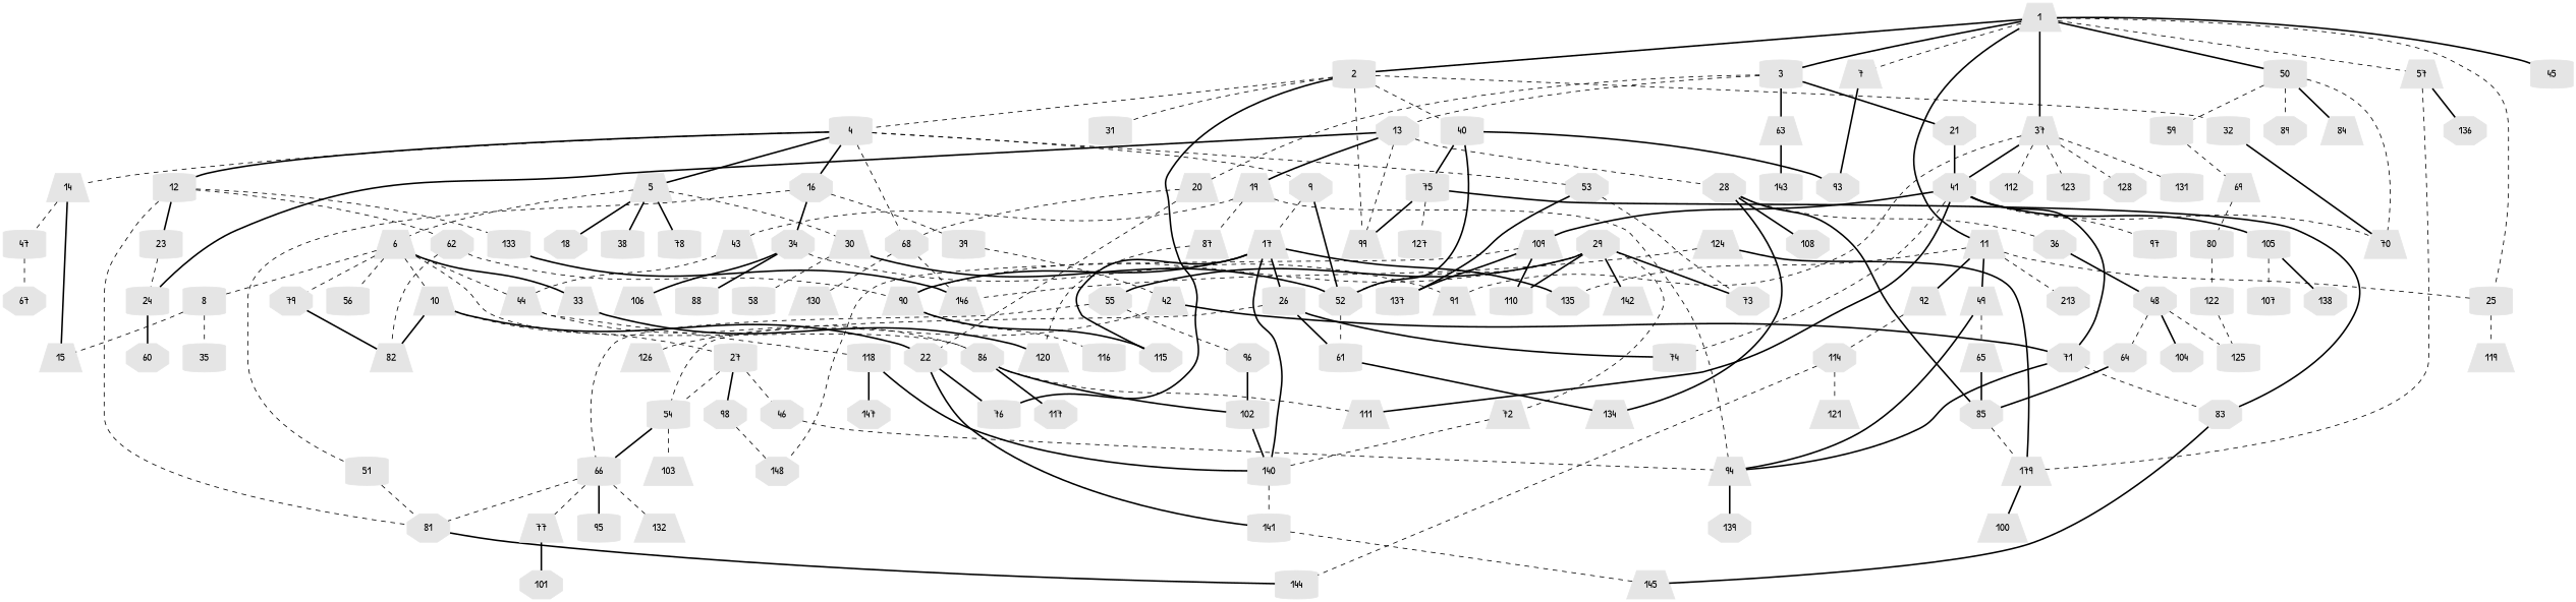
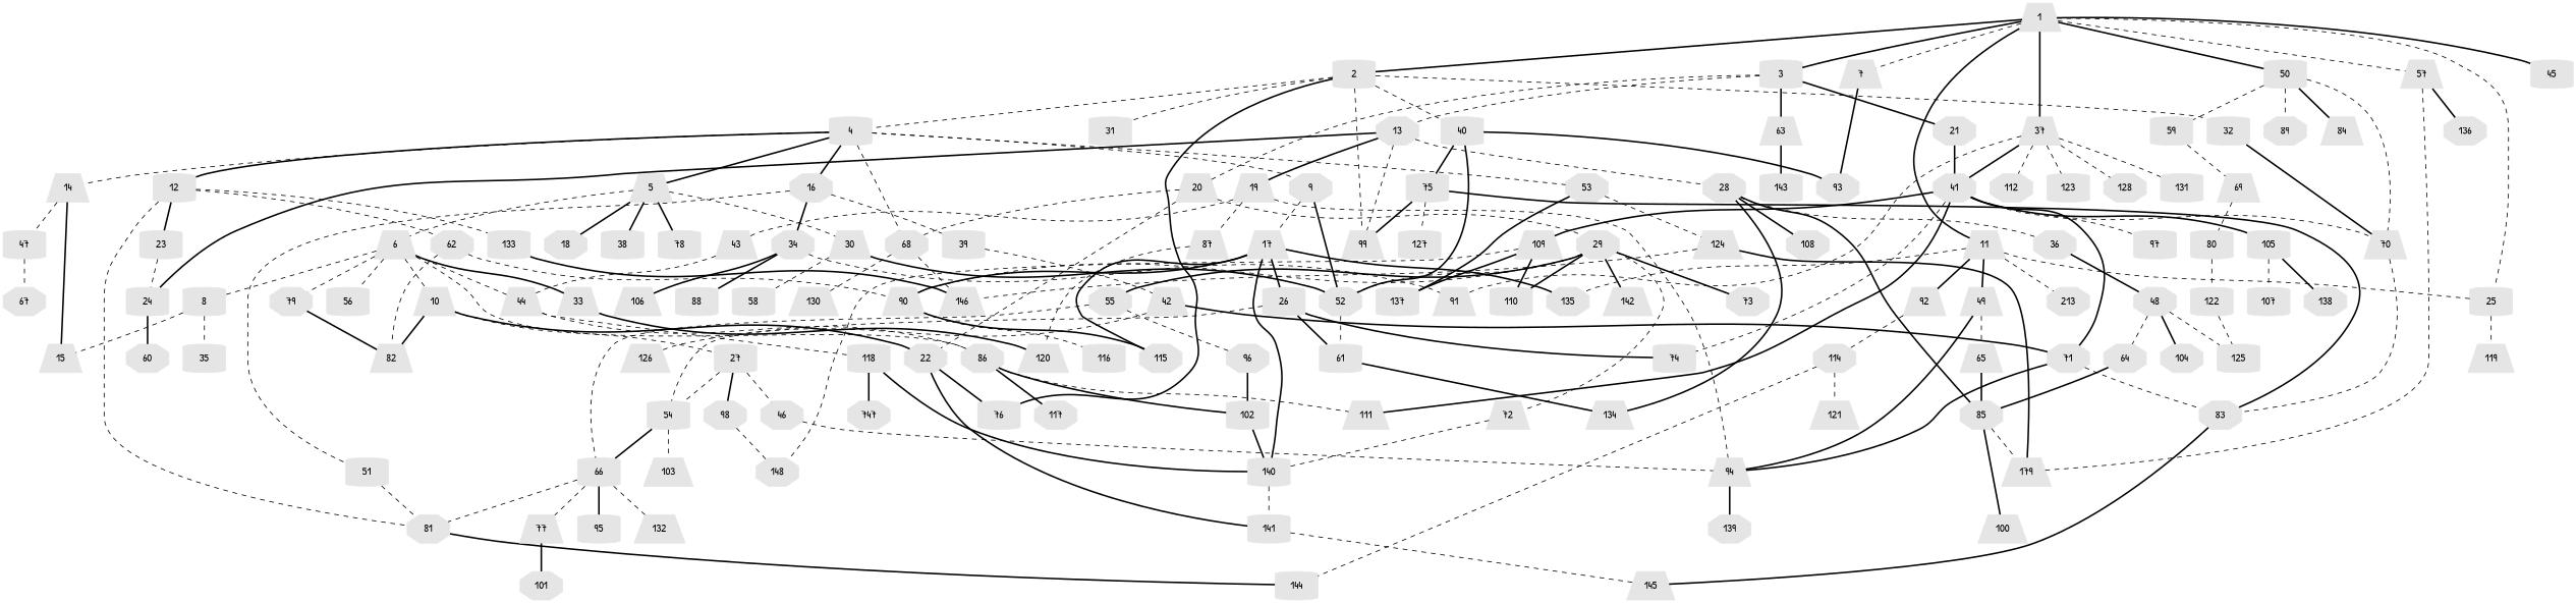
  graph {
    fontname="Patrick Hand"
    node [color=gray90 fontname="Patrick Hand" shape=cylinder style=filled]
    edge [fontname="Patrick Hand" style=dashed]
    1 [shape=trapezium]
    2
    3
    7 [shape=trapezium]
    11 [shape=trapezium]
    25
    37 [shape=trapezium]
    45
    50
    57 [shape=trapezium]
    4
    31
    32
    40
    76
    99 [shape=trapezium]
    13 [shape=octagon]
    20 [shape=trapezium]
    21 [shape=octagon]
    63 [shape=trapezium]
    93 [shape=octagon]
    49 [shape=trapezium]
    92 [shape=trapezium]
    n24 [label=213 shape=octagon]
    135 [shape=octagon]
    119 [shape=trapezium]
    41 [shape=octagon]
    91 [shape=trapezium]
    112 [shape=octagon]
    123
    128 [shape=octagon]
    131
    70 [shape=trapezium]
    59
    84 [shape=trapezium]
    89 [shape=octagon]
    n37 [label=179 shape=trapezium]
    136 [shape=octagon]
    5 [shape=trapezium]
    9 [shape=octagon]
    12
    14 [shape=trapezium]
    16 [shape=octagon]
    53 [shape=octagon]
    68 [shape=octagon]
    52 [shape=octagon]
    75
    19 [shape=trapezium]
    24
    28 [shape=octagon]
    22 [shape=octagon]
    29 [shape=octagon]
    143
    6 [shape=trapezium]
    18 [shape=octagon]
    30 [shape=trapezium]
    38
    78
    17 [shape=trapezium]
    23
    62 [shape=octagon]
    81 [shape=octagon]
    133
    15 [shape=trapezium]
    47
    34 [shape=octagon]
    39
    51
    124 [shape=trapezium]
    137
    130 [shape=trapezium]
    146 [shape=trapezium]
    8
    10 [shape=trapezium]
    33 [shape=trapezium]
    44 [shape=trapezium]
    56
    79 [shape=octagon]
    86 [shape=octagon]
    58
    35
    27
    82 [shape=trapezium]
    120 [shape=trapezium]
    118
    111 [shape=trapezium]
    102
    117 [shape=octagon]
    26
    90 [shape=trapezium]
    115 [shape=octagon]
    140
    61
    141
    54
    46 [shape=octagon]
    98 [shape=octagon]
    94 [shape=trapezium]
    65 [shape=trapezium]
    114 [shape=octagon]
    144
    43 [shape=trapezium]
    87 [shape=trapezium]
    60 [shape=octagon]
    36 [shape=octagon]
    85 [shape=octagon]
    108 [shape=octagon]
    134 [shape=trapezium]
    67 [shape=octagon]
    88
    106 [shape=trapezium]
    42 [shape=trapezium]
    74
    116
    139 [shape=octagon]
    55 [shape=octagon]
    72 [shape=trapezium]
    73 [shape=octagon]
    110
    142 [shape=trapezium]
    71 [shape=octagon]
    97
    105
    109 [shape=trapezium]
    145 [shape=trapezium]
    66
    103 [shape=trapezium]
    148 [shape=octagon]
    48 [shape=octagon]
    100 [shape=trapezium]
    96 [shape=octagon]
    83 [shape=octagon]
    64 [shape=octagon]
    104 [shape=octagon]
    125
    126 [shape=trapezium]
    127
    107
    138 [shape=octagon]
-   147 [shape=octagon]
+   147 [shape=octagon label=747]
    69 [shape=trapezium]
    77 [shape=trapezium]
    95
    132 [shape=trapezium]
    80
    101 [shape=octagon]
    122
    121 [shape=trapezium]
    1 -- 2 [style=bold]
    1 -- 3 [style=bold]
    1 -- 7
    1 -- 11 [style=bold]
    1 -- 25
    1 -- 37 [style=bold]
    1 -- 45 [style=bold]
    1 -- 50 [style=bold]
    1 -- 57
    2 -- 4
    2 -- 31
    2 -- 32
    2 -- 40
    2 -- 76 [style=bold]
    2 -- 99
    3 -- 13
    3 -- 20
    3 -- 21 [style=bold]
    3 -- 63 [style=bold]
    7 -- 93 [style=bold]
    11 -- 25
    11 -- 49 [style=bold]
    11 -- 92 [style=bold]
    11 -- n24
    11 -- 135
    25 -- 119
    37 -- 41 [style=bold]
    37 -- 91
    37 -- 112
    37 -- 123
    37 -- 128
    37 -- 131
    50 -- 70
    50 -- 59
    50 -- 84 [style=bold]
    50 -- 89
    57 -- n37
    57 -- 136 [style=bold]
    4 -- 5 [style=bold]
    4 -- 9
    4 -- 12 [style=bold]
    4 -- 14
    4 -- 16 [style=bold]
    4 -- 53
    4 -- 68
    32 -- 70 [style=bold]
    40 -- 93 [style=bold]
    40 -- 52 [style=bold]
    40 -- 75 [style=bold]
    13 -- 99
    13 -- 19 [style=bold]
    13 -- 24 [style=bold]
    13 -- 28
    20 -- 68
    20 -- 22
+   20 -- 29
    21 -- 41 [style=bold]
    63 -- 143 [style=bold]
    49 -- 94 [style=bold]
    49 -- 65
    92 -- 114
    41 -- 70
    41 -- 111 [style=bold]
    41 -- 74
    41 -- 71 [style=bold]
    41 -- 97
    41 -- 105 [style=bold]
    41 -- 109 [style=bold]
+   70 -- 83
    59 -- 69
    5 -- 6
    5 -- 18 [style=bold]
    5 -- 30
    5 -- 38 [style=bold]
    5 -- 78 [style=bold]
    9 -- 52 [style=bold]
    9 -- 17
    12 -- 23 [style=bold]
    12 -- 62
    12 -- 81
    12 -- 133
    14 -- 15 [style=bold]
    14 -- 47
    16 -- 34 [style=bold]
    16 -- 39
    16 -- 51
-   53 -- 73
+   53 -- 124
    53 -- 137 [style=bold]
    68 -- 130
    68 -- 146
    52 -- 61
    75 -- 99 [style=bold]
    75 -- 83 [style=bold]
    75 -- 127
    19 -- 94
    19 -- 43
    19 -- 87
    24 -- 60 [style=bold]
    28 -- 36
    28 -- 85 [style=bold]
    28 -- 108 [style=bold]
    28 -- 134 [style=bold]
    22 -- 76 [style=bold]
    22 -- 141 [style=bold]
    29 -- 52
    29 -- 90
    29 -- 55 [style=bold]
    29 -- 72
    29 -- 73 [style=bold]
    29 -- 110 [style=bold]
    29 -- 142 [style=bold]
    6 -- 8
    6 -- 10
    6 -- 33 [style=bold]
    6 -- 44
    6 -- 56
    6 -- 79
    6 -- 86
    30 -- 52 [style=bold]
    30 -- 58
    17 -- 135 [style=bold]
    17 -- 26 [style=bold]
    17 -- 90 [style=bold]
    17 -- 115 [style=bold]
    17 -- 140 [style=bold]
    23 -- 24
    62 -- 82
    62 -- 90
    81 -- 144 [style=bold]
    133 -- 146 [style=bold]
    47 -- 67
    34 -- 91
    34 -- 88 [style=bold]
    34 -- 106 [style=bold]
    39 -- 42
    51 -- 81
    124 -- n37 [style=bold]
    124 -- 146
    8 -- 15
    8 -- 35
    10 -- 22 [style=bold]
    10 -- 27
    10 -- 82 [style=bold]
    33 -- 120 [style=bold]
    44 -- 86
    44 -- 118
    79 -- 82 [style=bold]
    86 -- 111
    86 -- 102 [style=bold]
    86 -- 117 [style=bold]
    27 -- 54
    27 -- 46
    27 -- 98 [style=bold]
    118 -- 140 [style=bold]
    118 -- 147 [style=bold]
    102 -- 140 [style=bold]
    26 -- 61 [style=bold]
    26 -- 54
    26 -- 74 [style=bold]
    90 -- 115 [style=bold]
    90 -- 116
    140 -- 141
    61 -- 134 [style=bold]
    141 -- 145
    54 -- 66 [style=bold]
    54 -- 103
    46 -- 94
    98 -- 148
    94 -- 139 [style=bold]
    65 -- 85 [style=bold]
    114 -- 144
    114 -- 121
    43 -- 44
    87 -- 120
    36 -- 48 [style=bold]
    85 -- n37
-   n37 -- 100 [style=bold]
+   85 -- 100 [style=bold]
    42 -- 71 [style=bold]
    42 -- 126
    55 -- 66
    55 -- 96
    72 -- 140
    71 -- 94 [style=bold]
    71 -- 83
    105 -- 107
    105 -- 138 [style=bold]
    109 -- 137 [style=bold]
    109 -- 110 [style=bold]
    109 -- 148
    66 -- 81
    66 -- 77
    66 -- 95 [style=bold]
    66 -- 132
    48 -- 64
    48 -- 104 [style=bold]
    48 -- 125
    96 -- 102 [style=bold]
    83 -- 145 [style=bold]
    64 -- 85 [style=bold]
    69 -- 80
    77 -- 101 [style=bold]
    80 -- 122
    122 -- 125
  }
